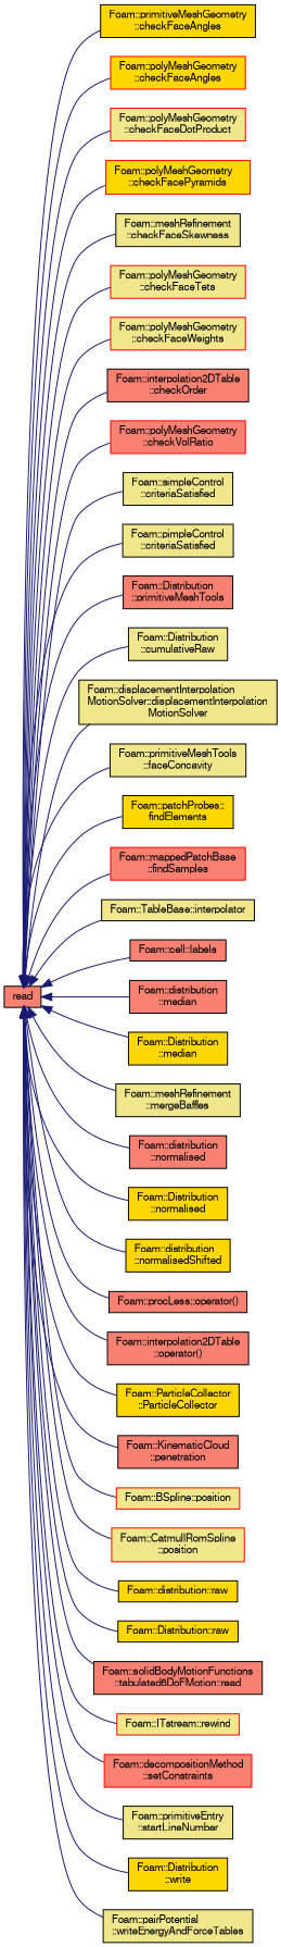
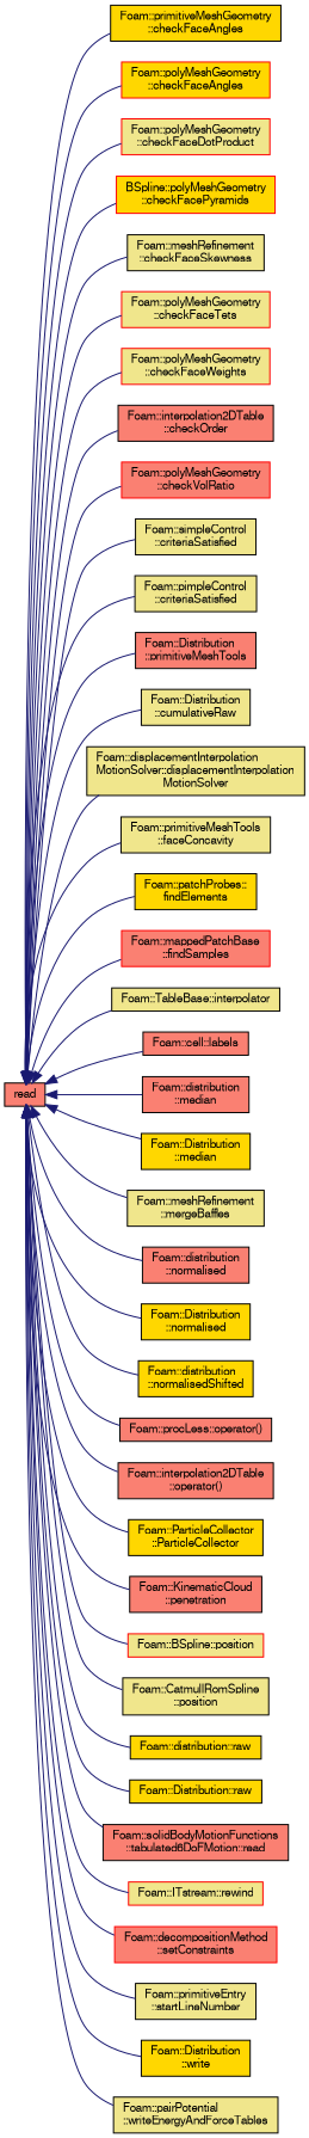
  digraph {
    rankdir=LR
    node [color=black fillcolor=khaki fontname=FreeSans fontsize=10 shape=record style=filled]
    edge [color=midnightblue dir=back fontname=FreeSans fontsize=10 labelfontname=FreeSans labelfontsize=10 style=solid]
    n1 [fillcolor=salmon fontcolor=black height=0.2 label=read width=0.4]
    n2 [fillcolor=gold height=0.2 label="Foam::primitiveMeshGeometry\l::checkFaceAngles" width=0.4]
    n3 [color=red fillcolor=gold height=0.2 label="Foam::polyMeshGeometry\l::checkFaceAngles" width=0.4]
    n4 [color=red height=0.2 label="Foam::polyMeshGeometry\l::checkFaceDotProduct" width=0.4]
-   n5 [color=red fillcolor=gold height=0.2 label="Foam::polyMeshGeometry\l::checkFacePyramids" width=0.4]
+   n5 [color=red fillcolor=gold height=0.2 label="BSpline::polyMeshGeometry\l::checkFacePyramids" width=0.4]
    n6 [height=0.2 label="Foam::meshRefinement\l::checkFaceSkewness" width=0.4]
    n7 [color=red height=0.2 label="Foam::polyMeshGeometry\l::checkFaceTets" width=0.4]
    n8 [color=red height=0.2 label="Foam::polyMeshGeometry\l::checkFaceWeights" width=0.4]
    n9 [fillcolor=salmon height=0.2 label="Foam::interpolation2DTable\l::checkOrder" width=0.4]
    n10 [color=red fillcolor=salmon height=0.2 label="Foam::polyMeshGeometry\l::checkVolRatio" width=0.4]
    n11 [height=0.2 label="Foam::simpleControl\l::criteriaSatisfied" width=0.4]
    n12 [height=0.2 label="Foam::pimpleControl\l::criteriaSatisfied" width=0.4]
    n13 [fillcolor=salmon height=0.2 label="Foam::Distribution\l::primitiveMeshTools" width=0.4]
    n14 [height=0.2 label="Foam::Distribution\l::cumulativeRaw" width=0.4]
    n15 [height=0.2 label="Foam::displacementInterpolation\lMotionSolver::displacementInterpolation\lMotionSolver" width=0.4]
    n16 [height=0.2 label="Foam::primitiveMeshTools\l::faceConcavity" width=0.4]
    n17 [fillcolor=gold height=0.2 label="Foam::patchProbes::\lfindElements" width=0.4]
    n18 [color=red fillcolor=salmon height=0.2 label="Foam::mappedPatchBase\l::findSamples" width=0.4]
    n19 [height=0.2 label="Foam::TableBase::interpolator" width=0.4]
    n20 [fillcolor=salmon height=0.2 label="Foam::cell::labels" width=0.4]
    n21 [fillcolor=salmon height=0.2 label="Foam::distribution\l::median" width=0.4]
    n22 [fillcolor=gold height=0.2 label="Foam::Distribution\l::median" width=0.4]
    n23 [height=0.2 label="Foam::meshRefinement\l::mergeBaffles" width=0.4]
    n24 [fillcolor=salmon height=0.2 label="Foam::distribution\l::normalised" width=0.4]
    n25 [fillcolor=gold height=0.2 label="Foam::Distribution\l::normalised" width=0.4]
    n26 [fillcolor=gold height=0.2 label="Foam::distribution\l::normalisedShifted" width=0.4]
    n27 [fillcolor=salmon height=0.2 label="Foam::procLess::operator()" width=0.4]
    n28 [fillcolor=salmon height=0.2 label="Foam::interpolation2DTable\l::operator()" width=0.4]
    n29 [fillcolor=gold height=0.2 label="Foam::ParticleCollector\l::ParticleCollector" width=0.4]
    n30 [fillcolor=salmon height=0.2 label="Foam::KinematicCloud\l::penetration" width=0.4]
    n31 [color=red height=0.2 label="Foam::BSpline::position" width=0.4]
-   n32 [color=red height=0.2 label="Foam::CatmullRomSpline\l::position" width=0.4]
+   n32 [height=0.2 label="Foam::CatmullRomSpline\l::position" width=0.4]
    n33 [fillcolor=gold height=0.2 label="Foam::distribution::raw" width=0.4]
    n34 [fillcolor=gold height=0.2 label="Foam::Distribution::raw" width=0.4]
    n35 [fillcolor=salmon height=0.2 label="Foam::solidBodyMotionFunctions\l::tabulated6DoFMotion::read" width=0.4]
    n36 [color=red height=0.2 label="Foam::ITstream::rewind" width=0.4]
    n37 [color=red fillcolor=salmon height=0.2 label="Foam::decompositionMethod\l::setConstraints" width=0.4]
    n38 [height=0.2 label="Foam::primitiveEntry\l::startLineNumber" width=0.4]
    n39 [fillcolor=gold height=0.2 label="Foam::Distribution\l::write" width=0.4]
    n40 [height=0.2 label="Foam::pairPotential\l::writeEnergyAndForceTables" width=0.4]
    n1 -> n2
    n1 -> n3
    n1 -> n4
    n1 -> n5
    n1 -> n6
    n1 -> n7
    n1 -> n8
    n1 -> n9
    n1 -> n10
    n1 -> n11
    n1 -> n12
    n1 -> n13
    n1 -> n14
    n1 -> n15
    n1 -> n16
    n1 -> n17
    n1 -> n18
    n1 -> n19
    n1 -> n20
    n1 -> n21
    n1 -> n22
    n1 -> n23
    n1 -> n24
    n1 -> n25
    n1 -> n26
    n1 -> n27
    n1 -> n28
    n1 -> n29
    n1 -> n30
    n1 -> n31
    n1 -> n32
    n1 -> n33
    n1 -> n34
    n1 -> n35
    n1 -> n36
    n1 -> n37
    n1 -> n38
    n1 -> n39
    n1 -> n40
  }
